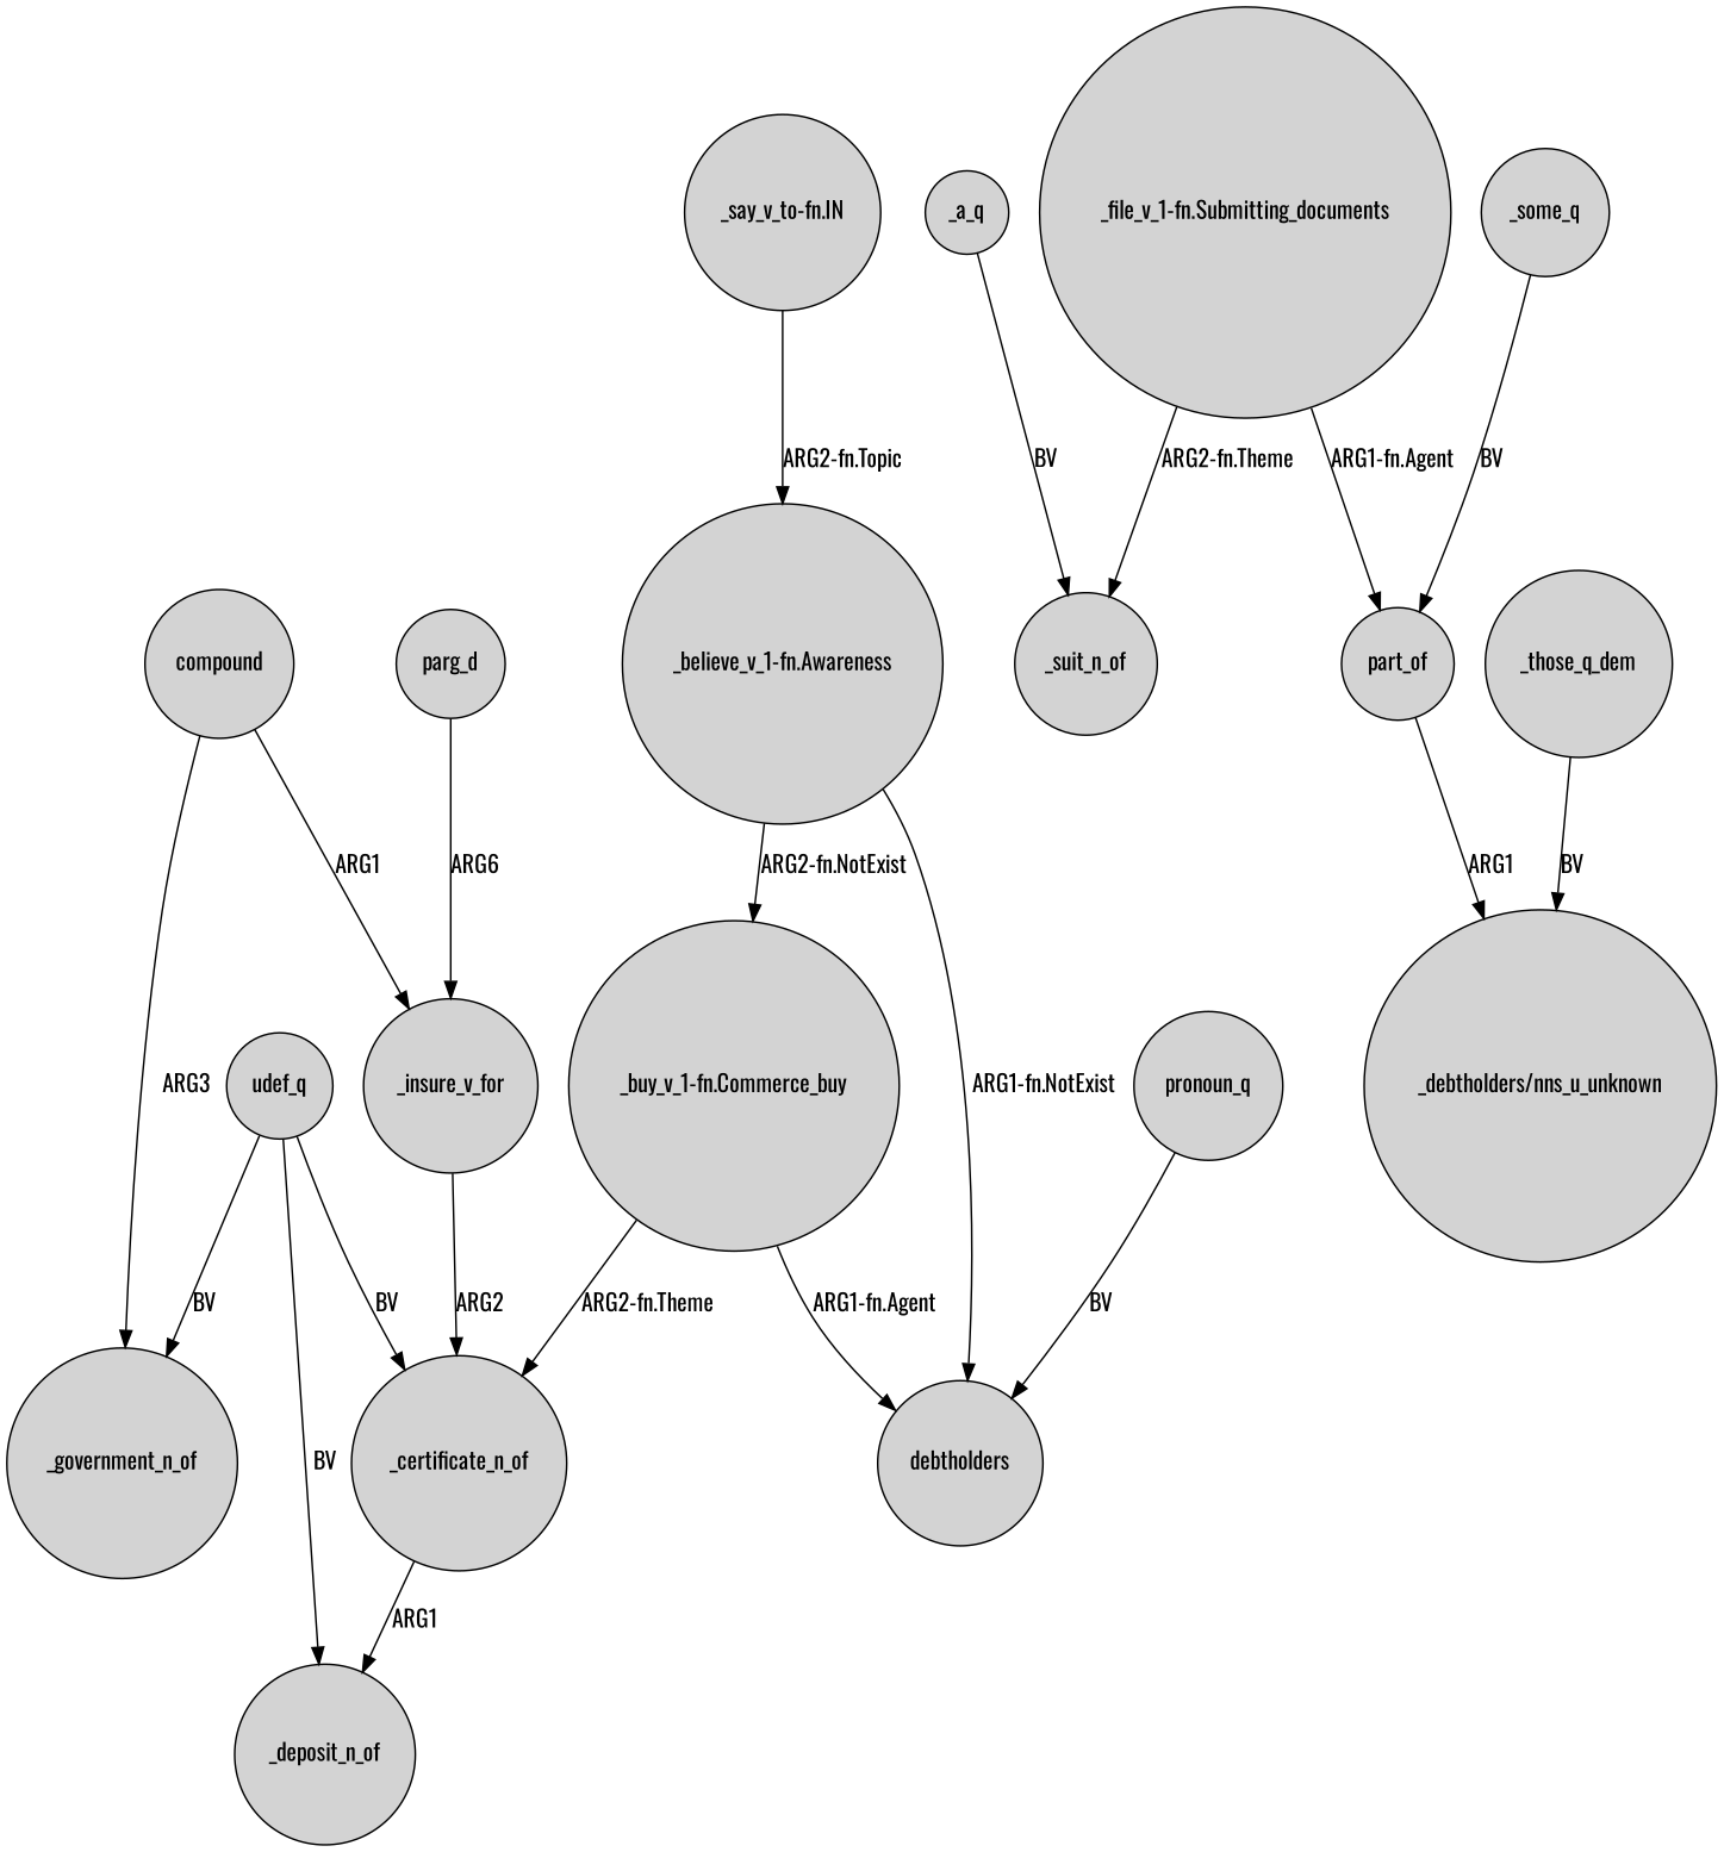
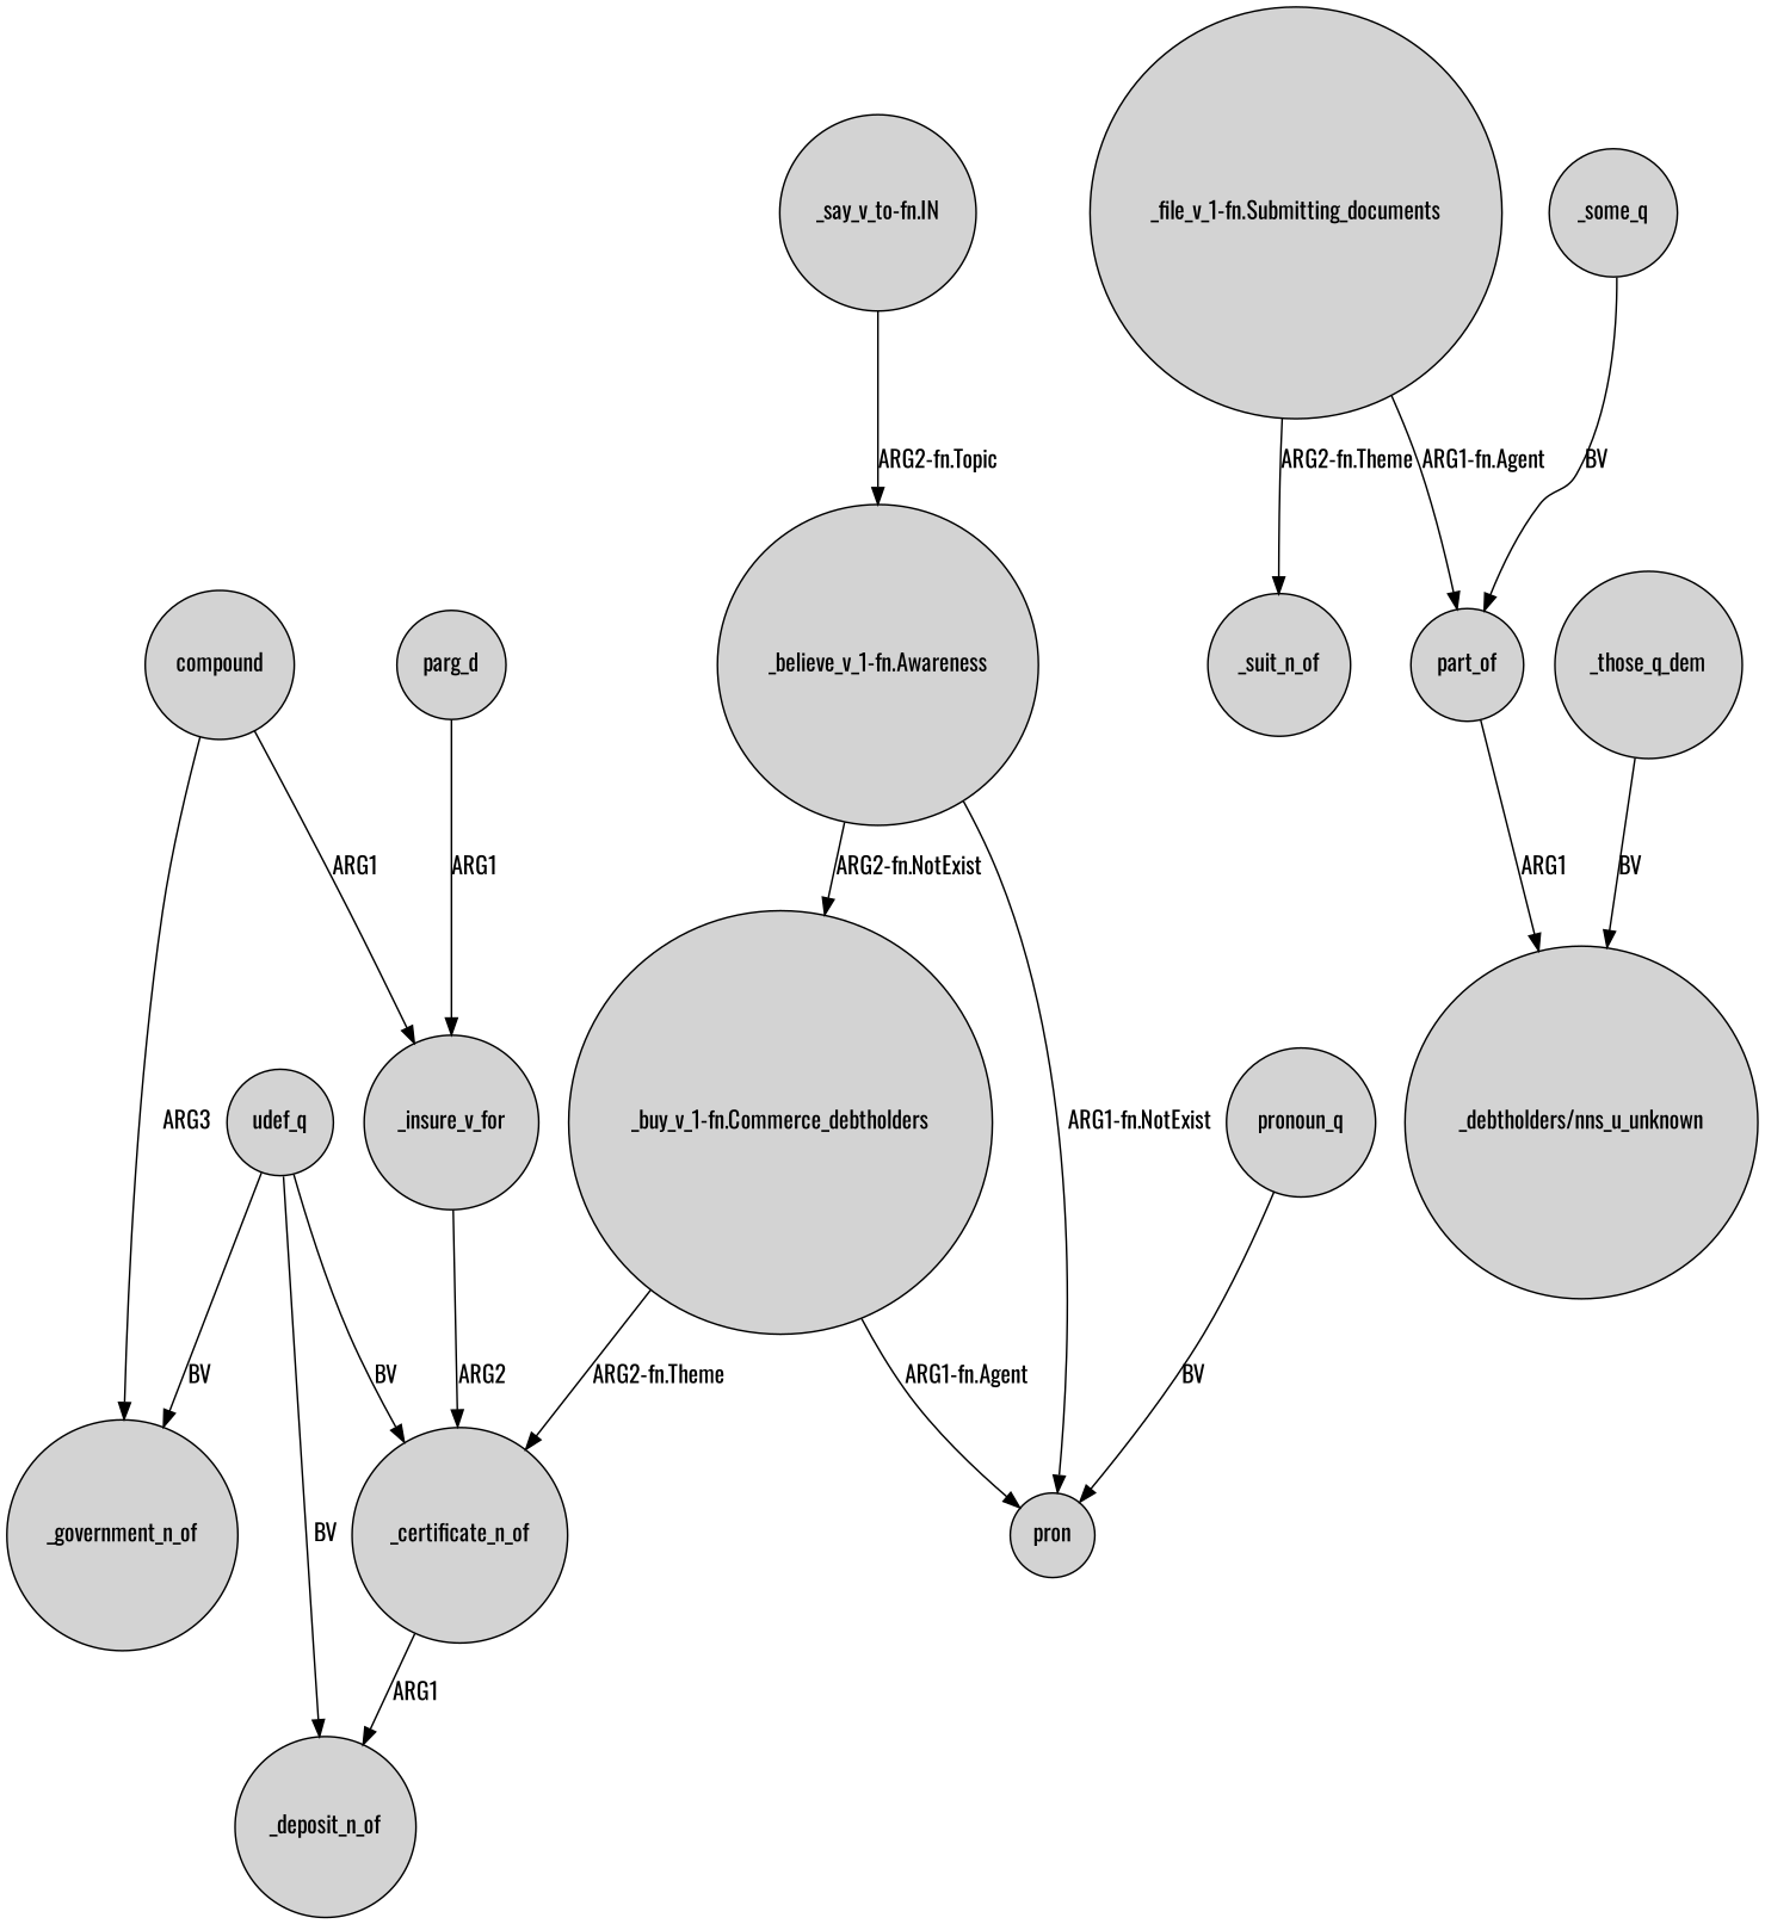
  digraph {
    fontname=Oswald
    node [fontname=Oswald shape=circle style=filled]
    edge [fontname=Oswald]
    compound
    _insure_v_for
    _government_n_of
    _certificate_n_of
    _deposit_n_of
    "_file_v_1-fn.Submitting_documents"
    _suit_n_of
    part_of
    "_say_v_to-fn.IN"
    "_believe_v_1-fn.Awareness"
    "_debtholders/nns_u_unknown"
    udef_q
-   "_buy_v_1-fn.Commerce_buy"
-   pron [label=debtholders]
+   "_buy_v_1-fn.Commerce_buy" [label="_buy_v_1-fn.Commerce_debtholders"]
+   pron
    _some_q
    pronoun_q
    _those_q_dem
    parg_d
-   _a_q
    compound -> _insure_v_for [label=ARG1]
    compound -> _government_n_of [label=ARG3]
    _insure_v_for -> _certificate_n_of [label=ARG2]
    _certificate_n_of -> _deposit_n_of [label=ARG1]
    "_file_v_1-fn.Submitting_documents" -> _suit_n_of [label="ARG2-fn.Theme"]
    "_file_v_1-fn.Submitting_documents" -> part_of [label="ARG1-fn.Agent"]
    part_of -> "_debtholders/nns_u_unknown" [label=ARG1]
    "_say_v_to-fn.IN" -> "_believe_v_1-fn.Awareness" [label="ARG2-fn.Topic"]
    "_believe_v_1-fn.Awareness" -> "_buy_v_1-fn.Commerce_buy" [label="ARG2-fn.NotExist"]
    "_believe_v_1-fn.Awareness" -> pron [label="ARG1-fn.NotExist"]
    udef_q -> _government_n_of [label=BV]
    udef_q -> _certificate_n_of [label=BV]
    udef_q -> _deposit_n_of [label=BV]
    "_buy_v_1-fn.Commerce_buy" -> _certificate_n_of [label="ARG2-fn.Theme"]
    "_buy_v_1-fn.Commerce_buy" -> pron [label="ARG1-fn.Agent"]
    _some_q -> part_of [label=BV]
    pronoun_q -> pron [label=BV]
    _those_q_dem -> "_debtholders/nns_u_unknown" [label=BV]
-   parg_d -> _insure_v_for [label=ARG6]
-   _a_q -> _suit_n_of [label=BV]
+   parg_d -> _insure_v_for [label=ARG1]
  }
